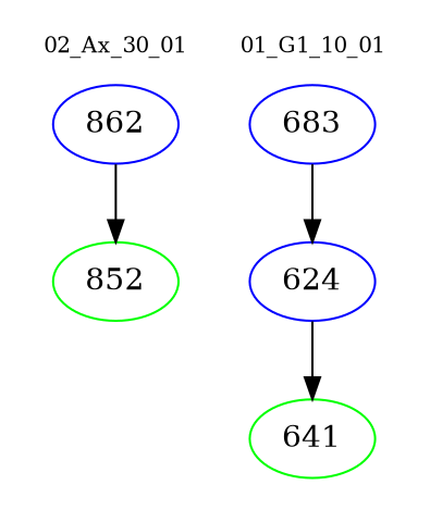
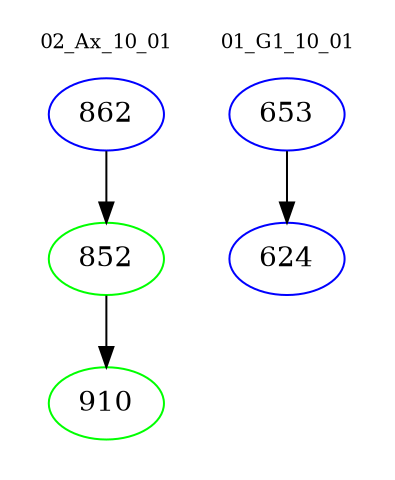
  digraph {
    node [color=blue]
    edge [color=black]
    n1 [label=862]
    n2 [color=green label=852]
-   n4 [label=683]
+   n3 [color=green label=910]
+   n4 [label=653]
    n5 [label=624]
-   n6 [color=green label=641]
    subgraph cluster_1 {
      color=white
      fontsize=10
-     label="02_Ax_30_01"
+     label="02_Ax_10_01"
      n1
      n2
+     n3
    }
    subgraph cluster_2 {
      color=white
      fontsize=10
      label="01_G1_10_01"
      n4
      n5
-     n6
    }
    n1 -> n2
+   n2 -> n3
    n4 -> n5
-   n5 -> n6
  }
